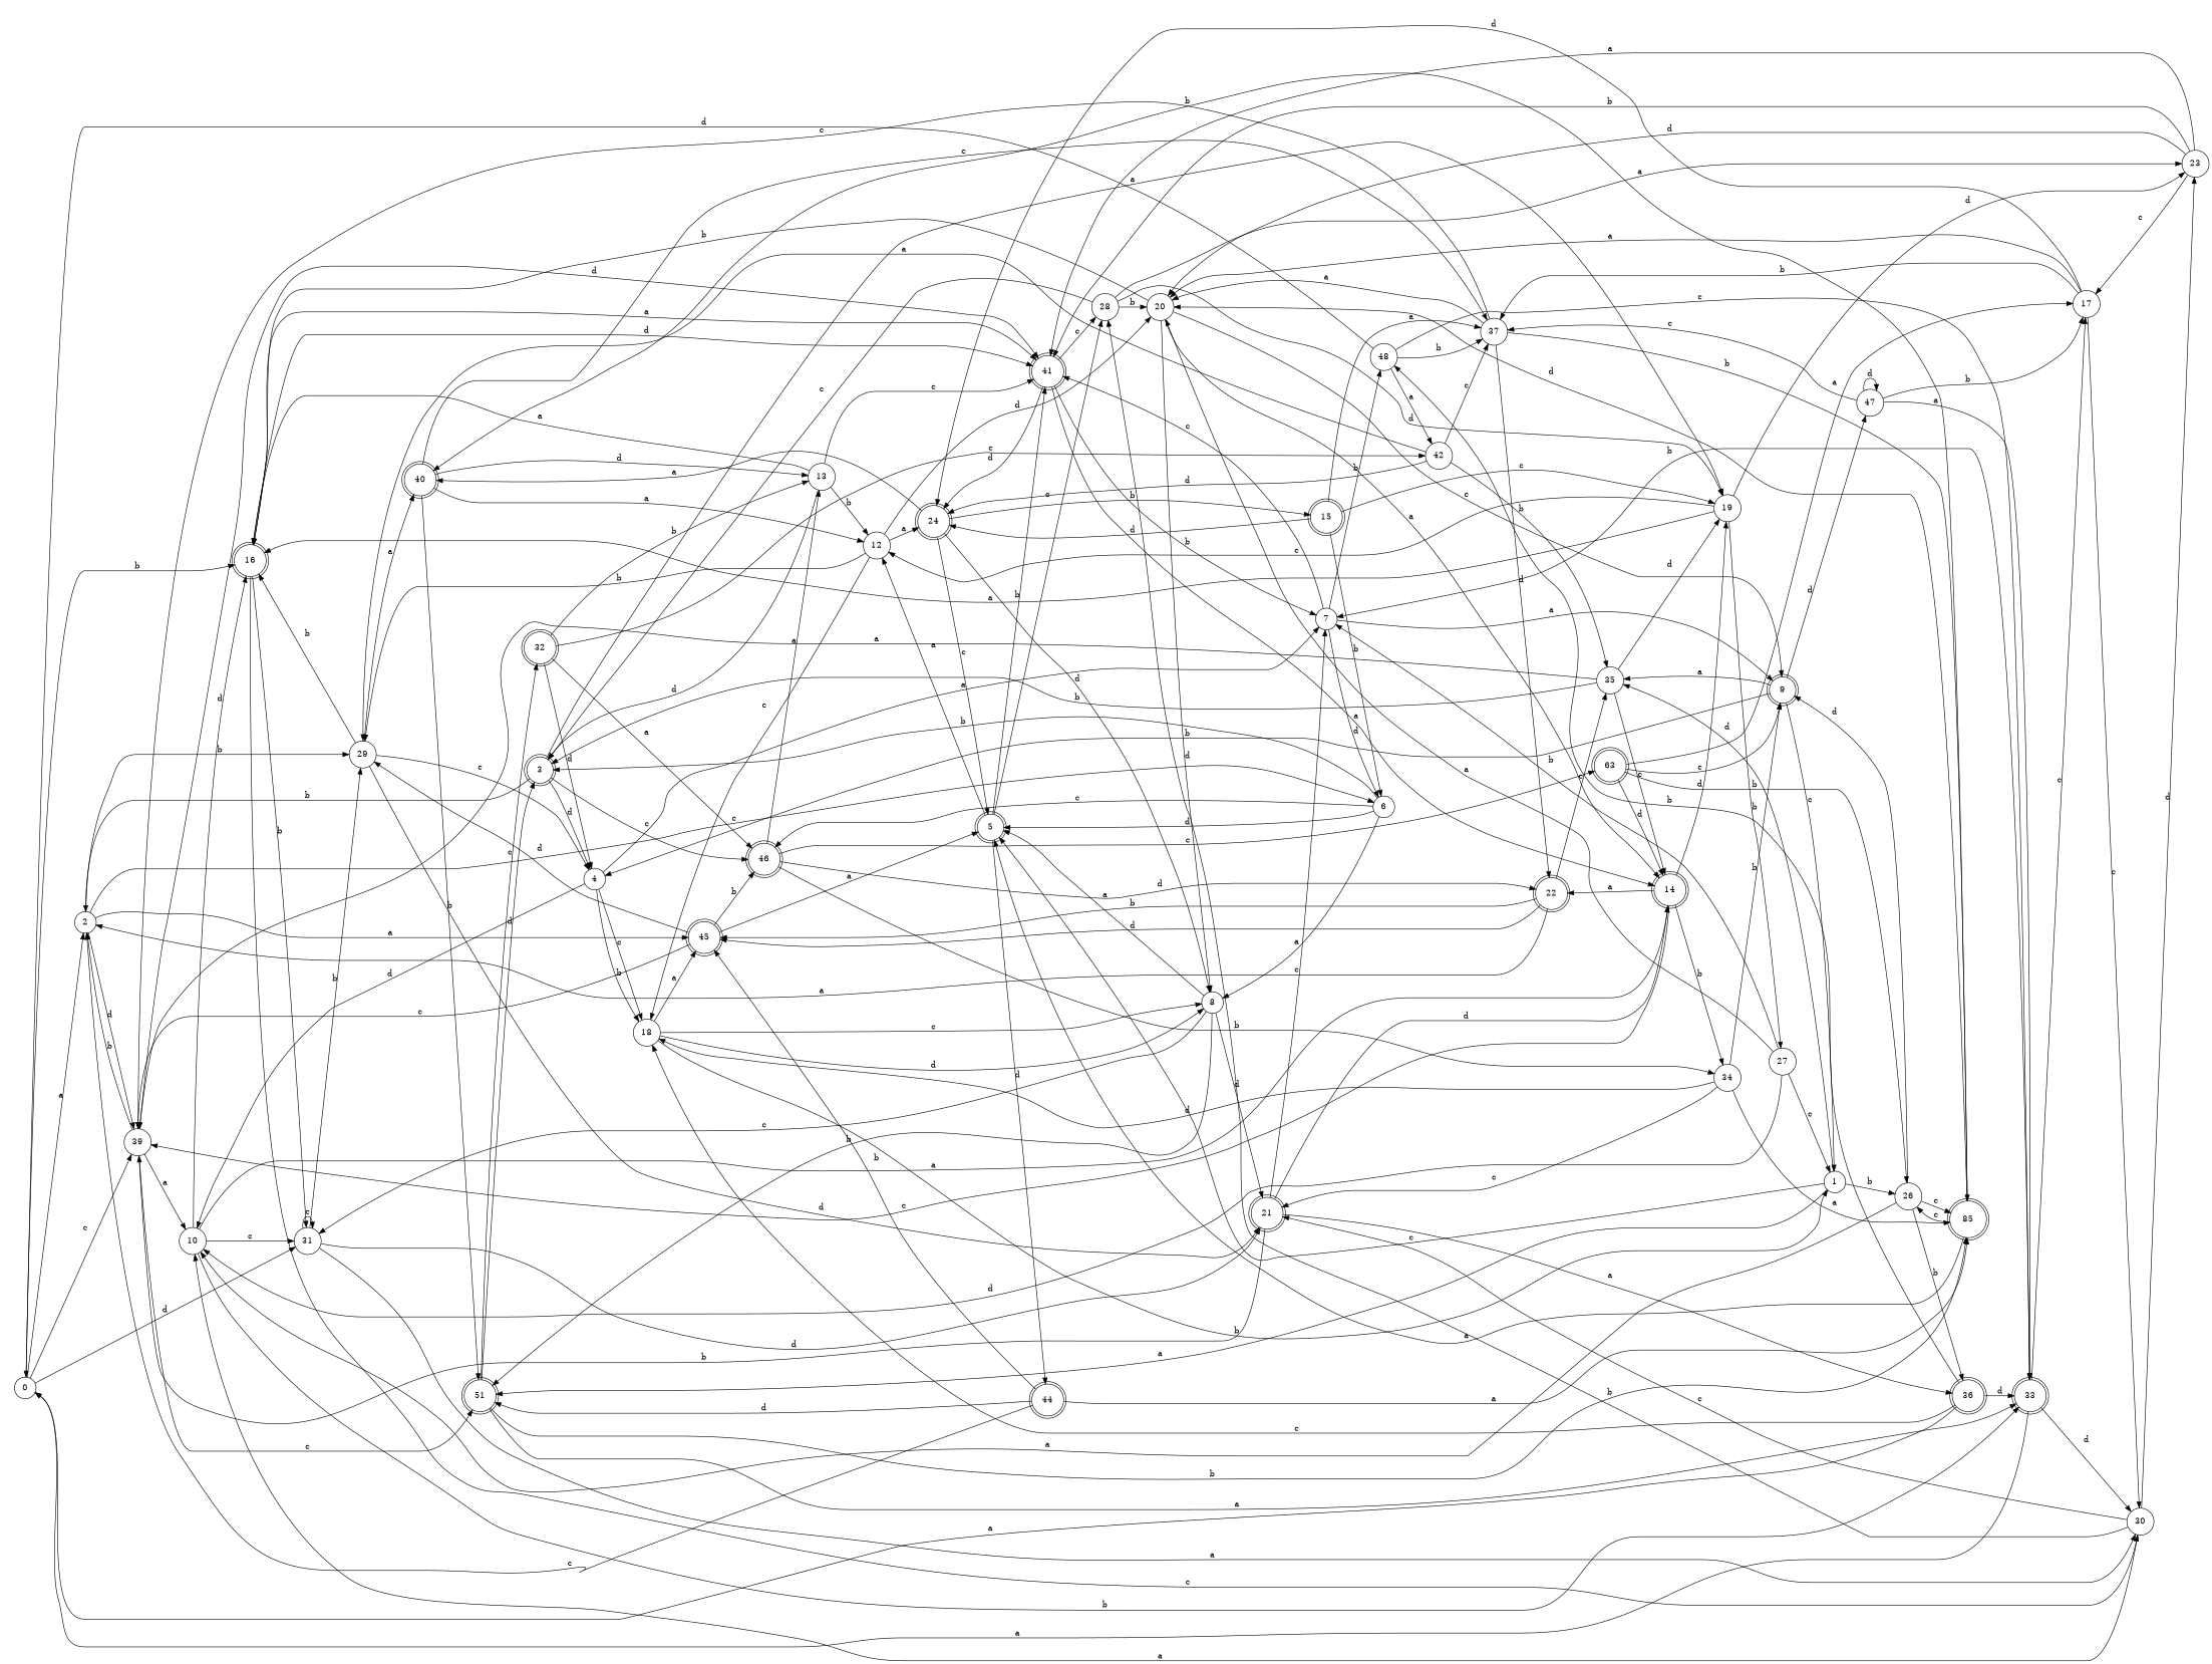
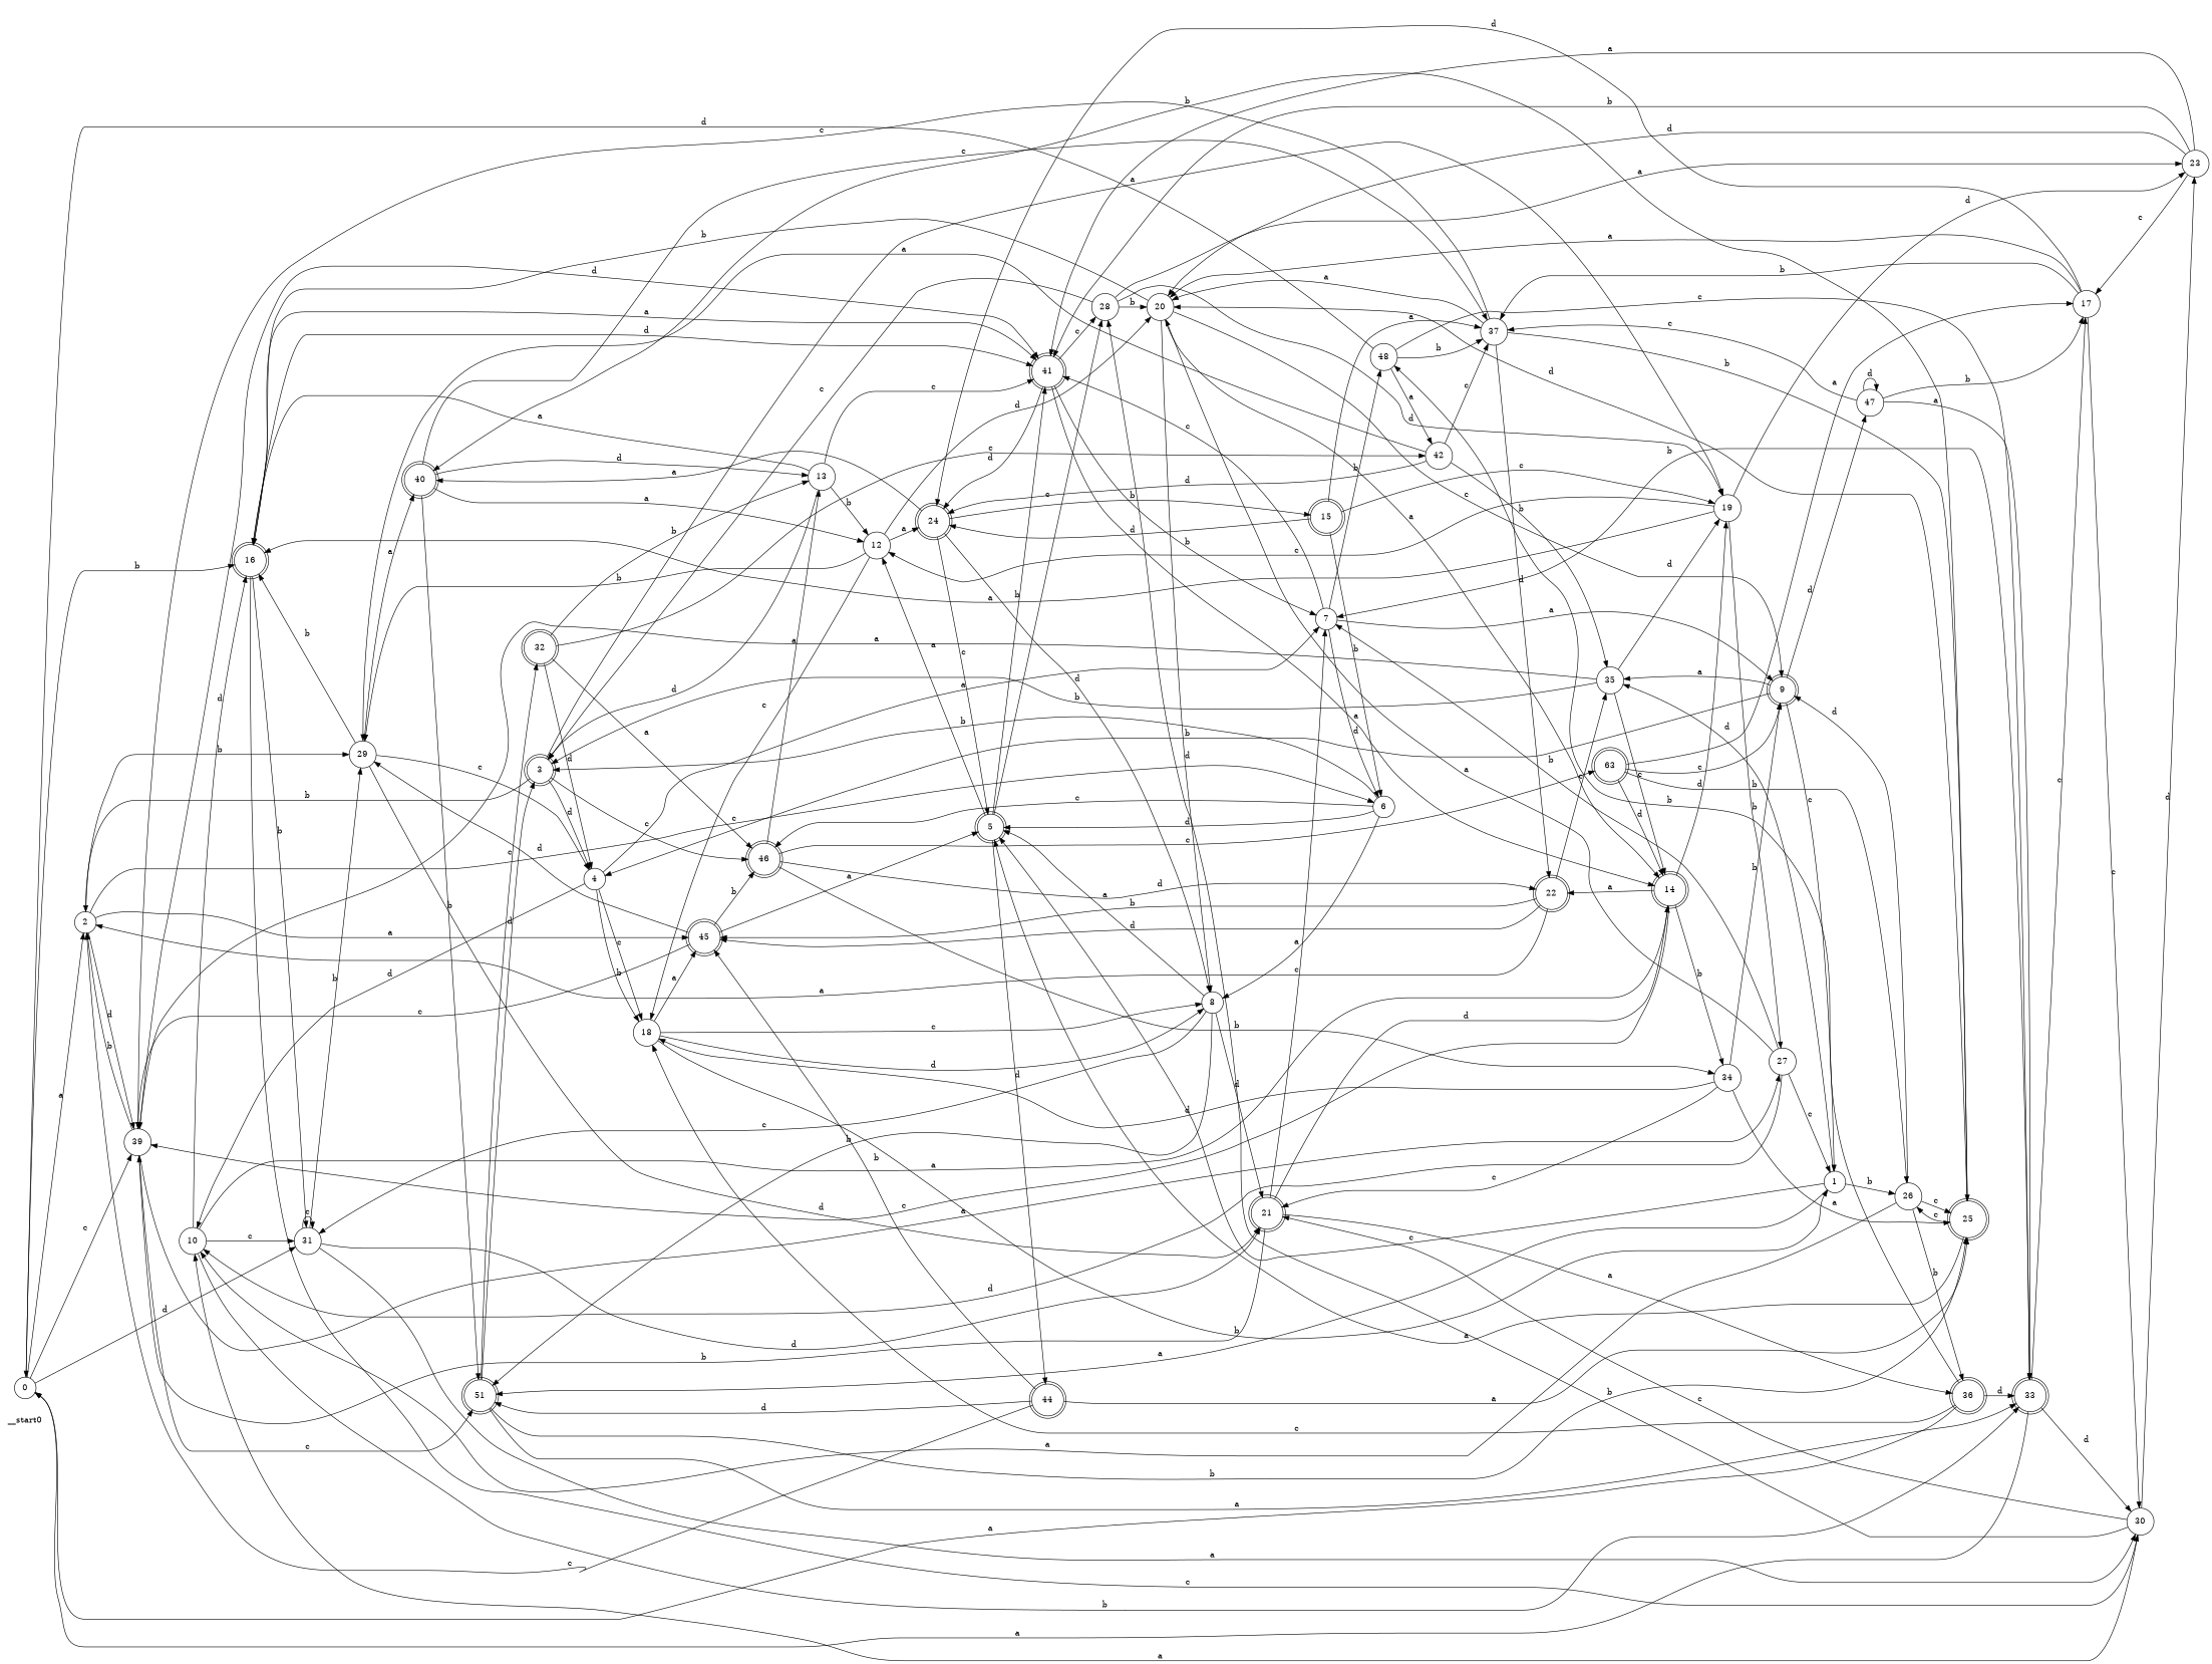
  digraph {
    rankdir=LR
    node [shape=circle color=black fillcolor=white style=filled]
+   __start0 [shape=none color="" fillcolor="" style=""]
    n2 [label=0]
    n3 [label=2]
    n4 [label=16 shape=doublecircle style="rounded,filled"]
    n5 [label=31]
    n6 [label=39]
    n7 [label=6]
    n8 [label=29]
    n9 [label=45 shape=doublecircle style="rounded,filled"]
    n10 [label=41 shape=doublecircle style="rounded,filled"]
    n11 [label=30]
    n12 [label=21 shape=doublecircle style="rounded,filled"]
    n13 [label=51 shape=doublecircle style="rounded,filled"]
    n14 [label=27]
    n15 [label=1]
    n16 [label=5 shape=doublecircle style="rounded,filled"]
    n17 [label=26]
    n18 [label=35]
    n19 [label=12]
    n20 [label=28]
    n21 [label=44 shape=doublecircle style="rounded,filled"]
    n22 [label=3 shape=doublecircle style="rounded,filled"]
    n23 [label=33 shape=doublecircle style="rounded,filled"]
-   n24 [label=85 shape=doublecircle style="rounded,filled"]
+   n24 [label=25 shape=doublecircle style="rounded,filled"]
    n25 [label=32 shape=doublecircle style="rounded,filled"]
    n26 [label=10]
    n27 [label=9 shape=doublecircle style="rounded,filled"]
    n28 [label=36 shape=doublecircle style="rounded,filled"]
    n29 [label=19]
    n30 [label=14 shape=doublecircle style="rounded,filled"]
    n31 [label=46 shape=doublecircle style="rounded,filled"]
    n32 [label=8]
    n33 [label=4]
    n34 [label=40 shape=doublecircle style="rounded,filled"]
    n35 [label=7]
    n36 [label=18]
    n37 [label=23]
    n38 [label=13]
    n39 [label=22 shape=doublecircle style="rounded,filled"]
    n40 [label=34]
    n41 [label=63 shape=doublecircle style="rounded,filled"]
    n42 [label=48]
    n43 [label=20]
    n44 [label=24 shape=doublecircle style="rounded,filled"]
    n45 [label=47]
    n46 [label=37]
    n47 [label=42]
    n48 [label=17]
    n49 [label=15 shape=doublecircle style="rounded,filled"]
    n2 -> n3 [label=a]
    n2 -> n4 [label=b]
    n2 -> n5 [label=d]
    n2 -> n6 [label=c]
    n3 -> n6 [label=d]
    n3 -> n7 [label=c]
    n3 -> n8 [label=b]
    n3 -> n9 [label=a]
    n4 -> n5 [label=b]
    n4 -> n10 [label=a]
    n4 -> n10 [label=d]
    n4 -> n11 [label=c]
    n5 -> n5 [label=c]
    n5 -> n8 [label=b]
    n5 -> n11 [label=a]
    n5 -> n12 [label=d]
    n6 -> n3 [label=b]
    n6 -> n10 [label=d]
    n6 -> n13 [label=c]
-   n6 -> n26 [label=a]
+   n6 -> n14 [label=a]
    n7 -> n16 [label=d]
    n7 -> n22 [label=b]
    n7 -> n31 [label=c]
    n7 -> n32 [label=a]
    n8 -> n4 [label=b]
    n8 -> n12 [label=d]
    n8 -> n33 [label=c]
    n8 -> n34 [label=a]
    n9 -> n6 [label=c]
    n9 -> n8 [label=d]
    n9 -> n16 [label=a]
    n9 -> n31 [label=b]
    n10 -> n20 [label=c]
    n10 -> n30 [label=a]
    n10 -> n35 [label=b]
    n10 -> n44 [label=d]
    n11 -> n12 [label=c]
    n11 -> n20 [label=b]
    n11 -> n26 [label=a]
    n11 -> n37 [label=d]
    n12 -> n6 [label=b]
    n12 -> n28 [label=a]
    n12 -> n30 [label=d]
    n12 -> n35 [label=c]
    n13 -> n22 [label=d]
    n13 -> n23 [label=a]
    n13 -> n24 [label=b]
    n13 -> n25 [label=c]
    n14 -> n15 [label=c]
    n14 -> n26 [label=d]
    n14 -> n35 [label=b]
    n14 -> n43 [label=a]
    n15 -> n13 [label=a]
    n15 -> n16 [label=c]
    n15 -> n17 [label=b]
    n15 -> n18 [label=d]
    n16 -> n10 [label=b]
    n16 -> n19 [label=a]
    n16 -> n20 [label=c]
    n16 -> n21 [label=d]
    n17 -> n24 [label=c]
    n17 -> n26 [label=a]
    n17 -> n27 [label=d]
    n17 -> n28 [label=b]
    n18 -> n6 [label=a]
    n18 -> n22 [label=b]
    n18 -> n29 [label=d]
    n18 -> n30 [label=c]
    n19 -> n8 [label=b]
    n19 -> n36 [label=c]
    n19 -> n43 [label=d]
    n19 -> n44 [label=a]
    n20 -> n22 [label=c]
    n20 -> n29 [label=d]
    n20 -> n37 [label=a]
    n20 -> n43 [label=b]
    n21 -> n3 [label=c]
    n21 -> n9 [label=b]
    n21 -> n13 [label=d]
    n21 -> n24 [label=a]
    n22 -> n3 [label=b]
    n22 -> n29 [label=a]
    n22 -> n31 [label=c]
    n22 -> n33 [label=d]
    n23 -> n2 [label=a]
    n23 -> n11 [label=d]
    n23 -> n35 [label=b]
    n23 -> n48 [label=c]
    n24 -> n16 [label=a]
    n24 -> n17 [label=c]
    n24 -> n34 [label=b]
    n24 -> n43 [label=d]
    n25 -> n31 [label=a]
    n25 -> n33 [label=d]
    n25 -> n38 [label=b]
    n25 -> n47 [label=c]
    n26 -> n4 [label=d]
    n26 -> n5 [label=c]
    n26 -> n23 [label=b]
    n26 -> n30 [label=a]
    n27 -> n15 [label=c]
    n27 -> n18 [label=a]
    n27 -> n33 [label=b]
    n27 -> n45 [label=d]
    n28 -> n2 [label=a]
    n28 -> n23 [label=d]
    n28 -> n36 [label=c]
    n28 -> n42 [label=b]
    n29 -> n4 [label=a]
    n29 -> n14 [label=b]
    n29 -> n19 [label=c]
    n29 -> n37 [label=d]
    n30 -> n6 [label=c]
    n30 -> n29 [label=d]
    n30 -> n39 [label=a]
    n30 -> n40 [label=b]
    n31 -> n38 [label=a]
    n31 -> n39 [label=d]
    n31 -> n40 [label=b]
    n31 -> n41 [label=c]
    n32 -> n5 [label=c]
    n32 -> n12 [label=d]
    n32 -> n13 [label=b]
    n32 -> n16 [label=a]
    n33 -> n26 [label=d]
    n33 -> n35 [label=a]
    n33 -> n36 [label=b]
    n33 -> n36 [label=c]
    n34 -> n13 [label=b]
    n34 -> n19 [label=a]
    n34 -> n38 [label=d]
    n34 -> n46 [label=c]
    n35 -> n7 [label=d]
    n35 -> n10 [label=c]
    n35 -> n27 [label=a]
    n35 -> n42 [label=b]
    n36 -> n9 [label=a]
    n36 -> n15 [label=b]
    n36 -> n32 [label=c]
    n36 -> n32 [label=d]
    n37 -> n10 [label=a]
    n37 -> n10 [label=b]
    n37 -> n43 [label=d]
    n37 -> n48 [label=c]
    n38 -> n4 [label=a]
    n38 -> n10 [label=c]
    n38 -> n19 [label=b]
    n38 -> n22 [label=d]
    n39 -> n3 [label=a]
    n39 -> n9 [label=b]
    n39 -> n9 [label=d]
    n39 -> n18 [label=c]
    n40 -> n12 [label=c]
    n40 -> n24 [label=a]
    n40 -> n27 [label=b]
    n40 -> n36 [label=d]
    n41 -> n17 [label=b]
    n41 -> n27 [label=c]
    n41 -> n30 [label=d]
    n41 -> n48 [label=a]
    n42 -> n2 [label=d]
    n42 -> n23 [label=c]
    n42 -> n46 [label=b]
    n42 -> n47 [label=a]
    n43 -> n4 [label=b]
    n43 -> n27 [label=c]
    n43 -> n30 [label=a]
    n43 -> n32 [label=d]
    n44 -> n16 [label=c]
    n44 -> n32 [label=d]
    n44 -> n34 [label=a]
    n44 -> n49 [label=b]
    n45 -> n23 [label=a]
    n45 -> n45 [label=d]
    n45 -> n46 [label=c]
    n45 -> n48 [label=b]
    n46 -> n6 [label=c]
    n46 -> n24 [label=b]
    n46 -> n39 [label=d]
    n46 -> n43 [label=a]
    n47 -> n8 [label=a]
    n47 -> n18 [label=b]
    n47 -> n44 [label=d]
    n47 -> n46 [label=c]
    n48 -> n11 [label=c]
    n48 -> n43 [label=a]
    n48 -> n44 [label=d]
    n48 -> n46 [label=b]
    n49 -> n7 [label=b]
    n49 -> n29 [label=c]
    n49 -> n44 [label=d]
    n49 -> n46 [label=a]
  }
